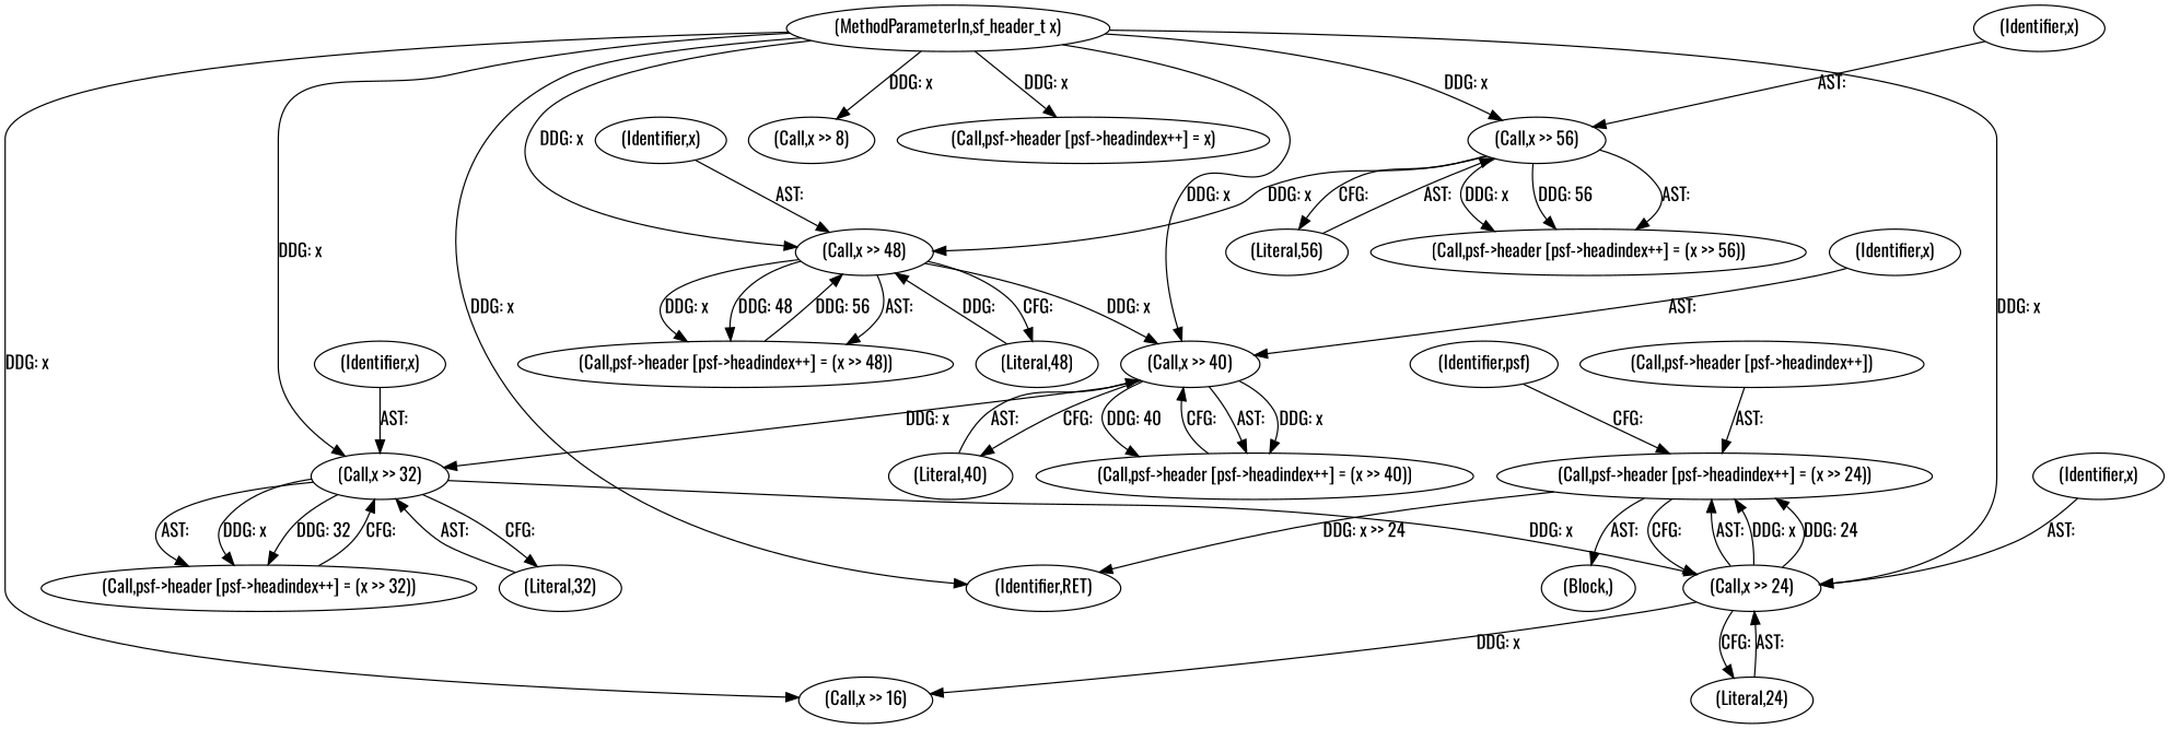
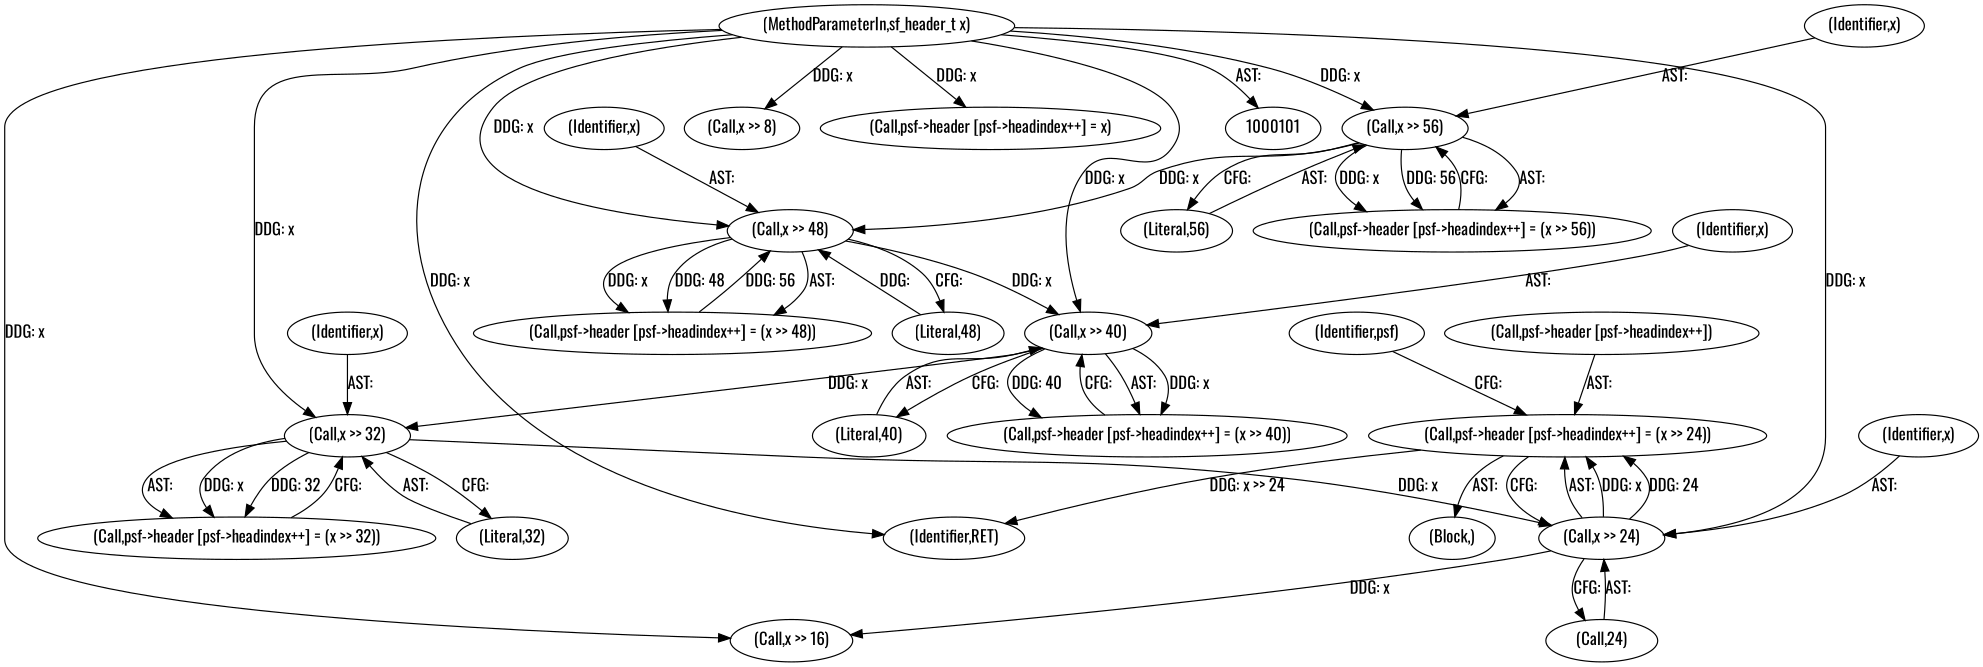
  digraph {
    fontname=Oswald
    node [fontname=Oswald]
    edge [fontname=Oswald]
    n1 [label="(Call,psf->header [psf->headindex++] = (x >> 24))"]
    n2 [label="(Call,x >> 24)"]
    n3 [label="(Identifier,RET)"]
    n4 [label="(Block,)"]
    n5 [label="(Call,x >> 16)"]
-   n6 [label="(Literal,24)"]
+   n6 [label="(Call,24)"]
    n7 [label="(Call,x >> 32)"]
    n8 [label="(Literal,32)"]
    n9 [label="(Call,psf->header [psf->headindex++] = (x >> 32))"]
    n10 [label="(Call,x >> 40)"]
    n11 [label="(Call,psf->header [psf->headindex++] = (x >> 40))"]
    n12 [label="(Literal,40)"]
    n13 [label="(Call,x >> 48)"]
    n14 [label="(Literal,48)"]
    n15 [label="(Call,psf->header [psf->headindex++] = (x >> 48))"]
    n16 [label="(Call,x >> 56)"]
    n17 [label="(Literal,56)"]
    n18 [label="(Call,psf->header [psf->headindex++] = (x >> 56))"]
    n19 [label="(MethodParameterIn,sf_header_t x)"]
    n20 [label="(Call,x >> 8)"]
    n21 [label="(Call,psf->header [psf->headindex++] = x)"]
+   1000101
    n23 [label="(Identifier,x)"]
    n24 [label="(Call,psf->header [psf->headindex++])"]
    n25 [label="(Identifier,x)"]
    n26 [label="(Identifier,x)"]
    n27 [label="(Identifier,psf)"]
    n28 [label="(Identifier,x)"]
    n29 [label="(Identifier,x)"]
    n1 -> n2 [label="CFG: "]
    n1 -> n3 [label="DDG: x >> 24"]
    n1 -> n4 [label="AST: "]
    n2 -> n1 [label="AST: "]
    n2 -> n1 [label="DDG: x"]
    n2 -> n1 [label="DDG: 24"]
    n2 -> n5 [label="DDG: x"]
    n2 -> n6 [label="CFG: "]
    n6 -> n2 [label="AST: "]
    n7 -> n2 [label="DDG: x"]
    n7 -> n8 [label="CFG: "]
    n7 -> n9 [label="AST: "]
    n7 -> n9 [label="DDG: x"]
    n7 -> n9 [label="DDG: 32"]
    n8 -> n7 [label="AST: "]
    n9 -> n7 [label="CFG: "]
    n10 -> n7 [label="DDG: x"]
    n10 -> n11 [label="AST: "]
    n10 -> n11 [label="DDG: x"]
    n10 -> n11 [label="DDG: 40"]
    n10 -> n12 [label="CFG: "]
    n11 -> n10 [label="CFG: "]
    n12 -> n10 [label="AST: "]
    n13 -> n10 [label="DDG: x"]
    n13 -> n14 [label="CFG: "]
    n13 -> n15 [label="AST: "]
    n13 -> n15 [label="DDG: x"]
    n13 -> n15 [label="DDG: 48"]
    n14 -> n13 [label="DDG: "]
    n15 -> n13 [label="DDG: 56"]
    n16 -> n13 [label="DDG: x"]
    n16 -> n17 [label="CFG: "]
    n16 -> n18 [label="AST: "]
    n16 -> n18 [label="DDG: x"]
    n16 -> n18 [label="DDG: 56"]
    n17 -> n16 [label="AST: "]
+   n18 -> n16 [label="CFG: "]
    n19 -> n2 [label="DDG: x"]
    n19 -> n3 [label="DDG: x"]
    n19 -> n5 [label="DDG: x"]
    n19 -> n7 [label="DDG: x"]
    n19 -> n10 [label="DDG: x"]
    n19 -> n13 [label="DDG: x"]
    n19 -> n16 [label="DDG: x"]
    n19 -> n20 [label="DDG: x"]
    n19 -> n21 [label="DDG: x"]
+   n19 -> 1000101 [label="AST: "]
    n23 -> n13 [label="AST: "]
    n24 -> n1 [label="AST: "]
    n25 -> n2 [label="AST: "]
    n26 -> n10 [label="AST: "]
    n27 -> n1 [label="CFG: "]
    n28 -> n16 [label="AST: "]
    n29 -> n7 [label="AST: "]
  }
